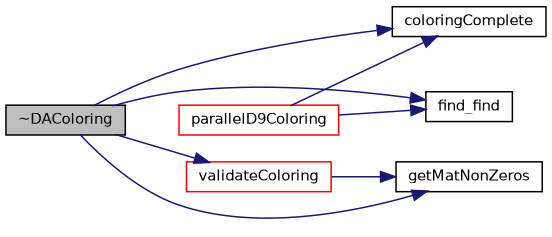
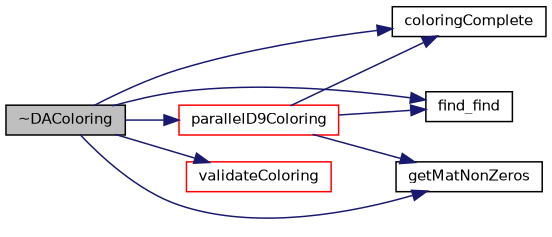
  digraph {
    rankdir=LR
    node [color=black fontname=Helvetica fontsize=10 shape=record]
    edge [color=midnightblue fontname=Helvetica fontsize=10 labelfontname=Helvetica labelfontsize=10 style=solid]
    n1 [fillcolor=grey75 fontcolor=black height=0.2 label="~DAColoring" style=filled width=0.4]
    n2 [height=0.2 label=coloringComplete width=0.4]
    n3 [height=0.2 label=find_find width=0.4]
    n4 [height=0.2 label=getMatNonZeros width=0.4]
    n5 [color=red height=0.2 label=parallelD9Coloring width=0.4]
    n6 [color=red height=0.2 label=validateColoring width=0.4]
    n1 -> n2
    n1 -> n3
    n1 -> n4
+   n1 -> n5
    n1 -> n6
    n5 -> n2
    n5 -> n3
-   n6 -> n4
+   n5 -> n4
  }
